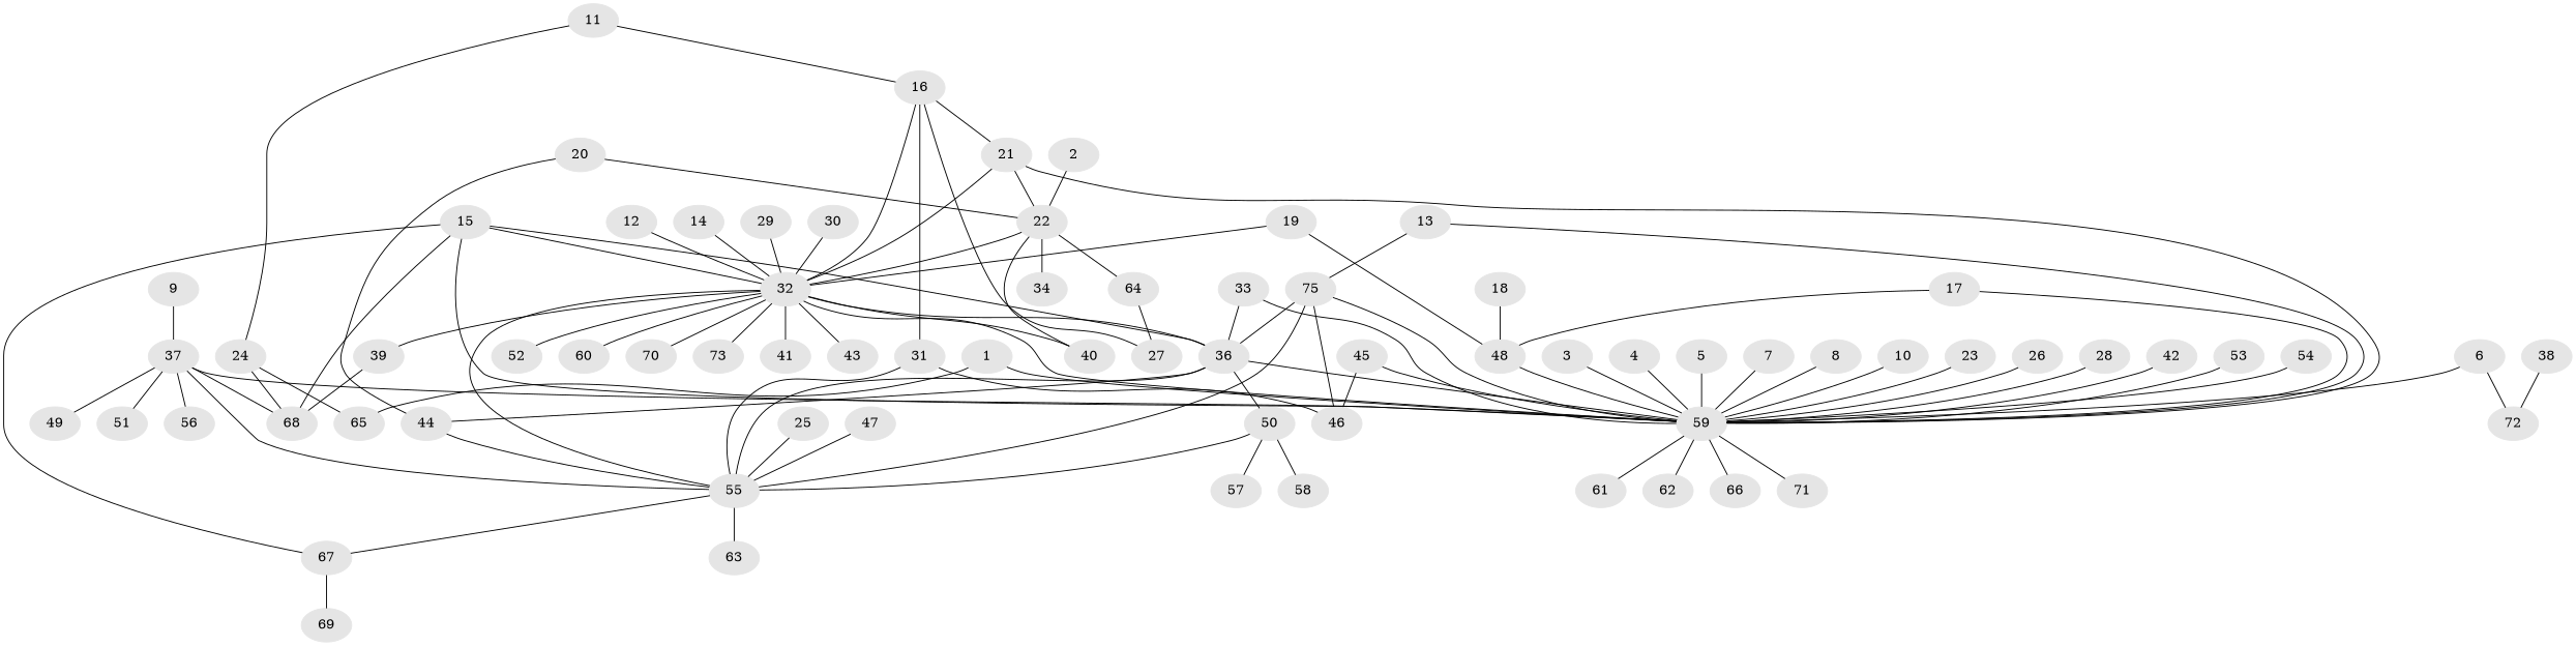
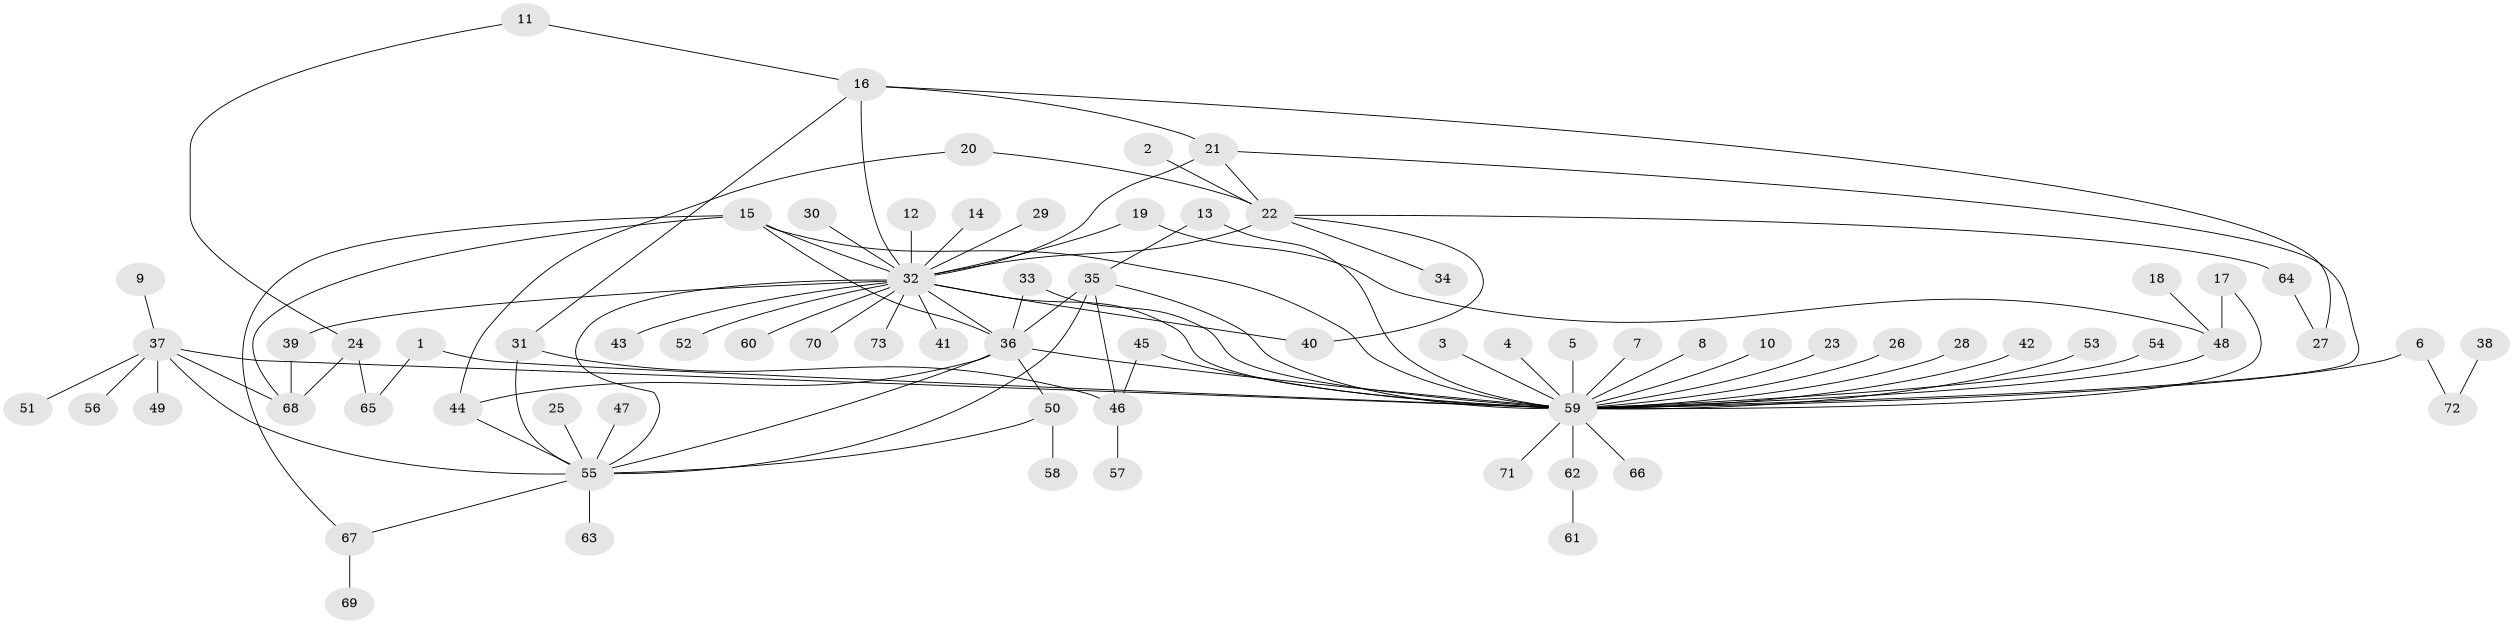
  graph {
    node [color=gray90 style=filled]
    edge [weight=1.0]
    1
    59
    65
    61
    62
    66
    71
    2
    22
    32
    34
    40
    64
    3
    4
    5
    6
    72
    7
    8
    9
    37
    55
    68
    49
    51
    56
    10
    11
    16
    24
    21
    27
    31
    12
    36
    39
    41
    43
    52
    60
    70
    73
    13
-   35 [label=75]
+   35
    46
    14
    15
    67
    44
    50
    63
    69
    17
    48
    18
    19
    20
    23
    25
    26
    28
    29
    30
    33
    57
    58
    38
    42
    45
    47
    53
    54
    1 -- 59
    1 -- 65
-   59 -- 61
+   62 -- 61
    59 -- 62
    59 -- 66
    59 -- 71
    2 -- 22
    22 -- 32
    22 -- 34
    22 -- 40
    22 -- 64
    32 -- 59
    32 -- 40
    32 -- 55
    32 -- 36
    32 -- 39
    32 -- 41
    32 -- 43
    32 -- 52
    32 -- 60
    32 -- 70
    32 -- 73
    64 -- 27
    3 -- 59
    4 -- 59
    5 -- 59
    6 -- 59
    6 -- 72
    7 -- 59
    8 -- 59
    9 -- 37
    37 -- 59
    37 -- 55
    37 -- 68
    37 -- 49
    37 -- 51
    37 -- 56
    55 -- 67
    55 -- 63
    10 -- 59
    11 -- 16
    11 -- 24
    16 -- 32
    16 -- 21
    16 -- 27
    16 -- 31
    24 -- 65
    24 -- 68
    21 -- 59
    21 -- 22
    21 -- 32 [weight=2.0]
    31 -- 55
    31 -- 46
    12 -- 32
    36 -- 59
    36 -- 55
    36 -- 44
    36 -- 50
    39 -- 68
    13 -- 59
    13 -- 35
    35 -- 59
    35 -- 55
    35 -- 36 [weight=2.0]
    35 -- 46
    14 -- 32
    15 -- 59
    15 -- 32
    15 -- 68
    15 -- 36
    15 -- 67
    67 -- 69
    44 -- 55
    50 -- 55
-   50 -- 57
+   46 -- 57
    50 -- 58
    17 -- 59
    17 -- 48
    48 -- 59
    18 -- 48
    19 -- 32
    19 -- 48
    20 -- 22
    20 -- 44
    23 -- 59
    25 -- 55
    26 -- 59
    28 -- 59
    29 -- 32
    30 -- 32
    33 -- 59 [weight=2.0]
    33 -- 36
    38 -- 72
    42 -- 59
    45 -- 59 [weight=2.0]
    45 -- 46
    47 -- 55
    53 -- 59
    54 -- 59
  }
